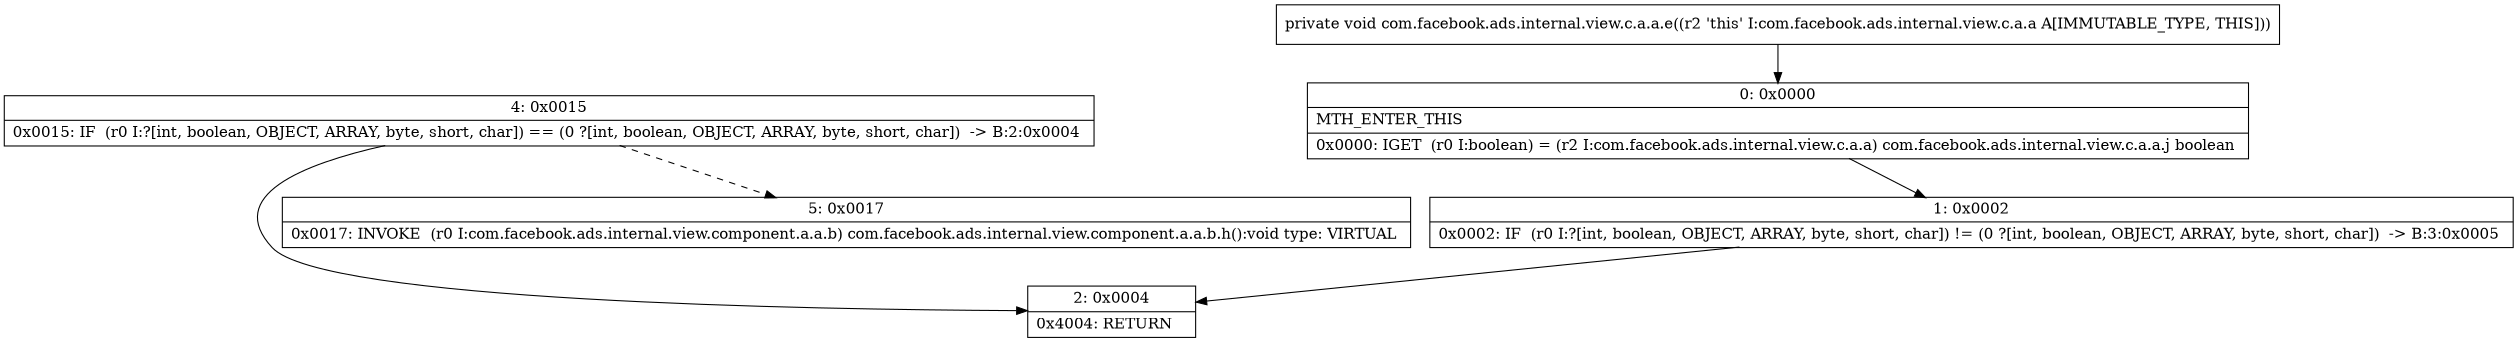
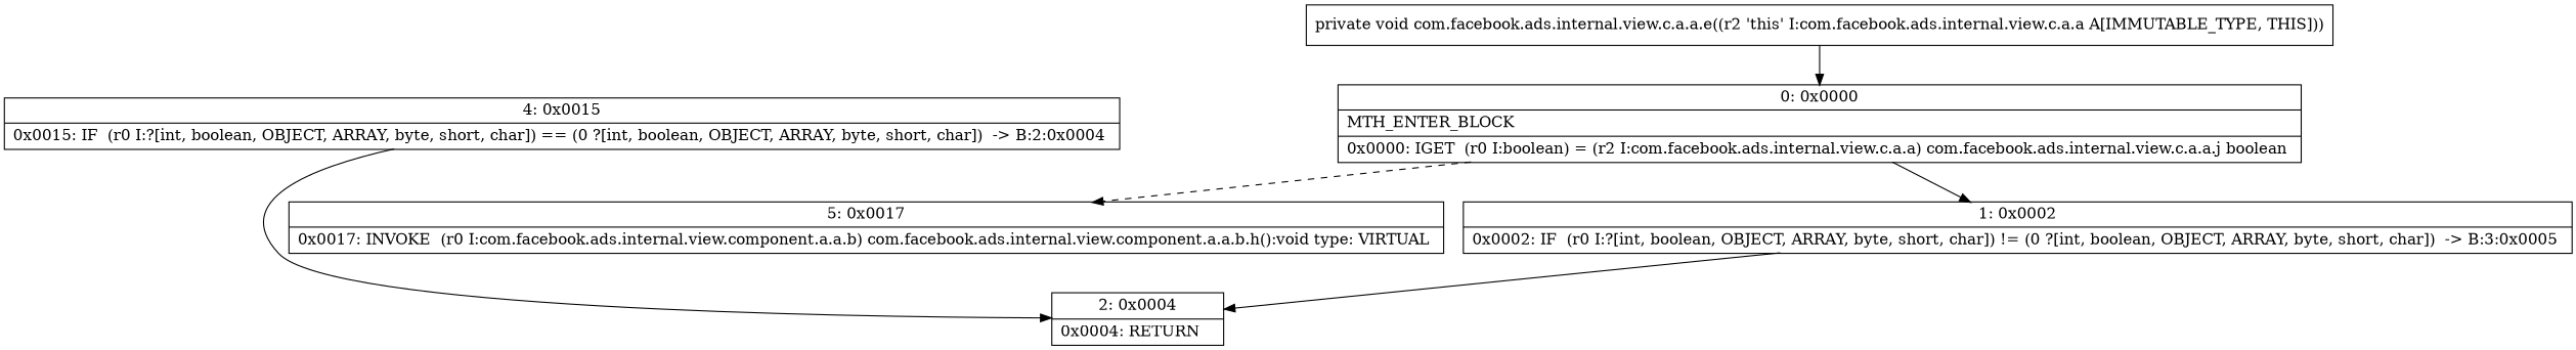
  digraph {
    node [shape=record]
-   n1 [label="{0\:\ 0x0000|MTH_ENTER_THIS\l|0x0000: IGET  (r0 I:boolean) = (r2 I:com.facebook.ads.internal.view.c.a.a) com.facebook.ads.internal.view.c.a.a.j boolean \l}"]
+   n1 [label="{0\:\ 0x0000|MTH_ENTER_BLOCK\l|0x0000: IGET  (r0 I:boolean) = (r2 I:com.facebook.ads.internal.view.c.a.a) com.facebook.ads.internal.view.c.a.a.j boolean \l}"]
    n2 [label="{1\:\ 0x0002|0x0002: IF  (r0 I:?[int, boolean, OBJECT, ARRAY, byte, short, char]) != (0 ?[int, boolean, OBJECT, ARRAY, byte, short, char])  \-\> B:3:0x0005 \l}"]
-   n3 [label="{2\:\ 0x0004|0x4004: RETURN   \l}"]
+   n3 [label="{2\:\ 0x0004|0x0004: RETURN   \l}"]
    n4 [label="{4\:\ 0x0015|0x0015: IF  (r0 I:?[int, boolean, OBJECT, ARRAY, byte, short, char]) == (0 ?[int, boolean, OBJECT, ARRAY, byte, short, char])  \-\> B:2:0x0004 \l}"]
    n5 [label="{5\:\ 0x0017|0x0017: INVOKE  (r0 I:com.facebook.ads.internal.view.component.a.a.b) com.facebook.ads.internal.view.component.a.a.b.h():void type: VIRTUAL \l}"]
    n6 [label="{private void com.facebook.ads.internal.view.c.a.a.e((r2 'this' I:com.facebook.ads.internal.view.c.a.a A[IMMUTABLE_TYPE, THIS])) }"]
    n1 -> n2
    n2 -> n3 [style=solid]
    n4 -> n3
-   n4 -> n5 [style=dashed]
+   n1 -> n5 [style=dashed]
    n6 -> n1
  }
